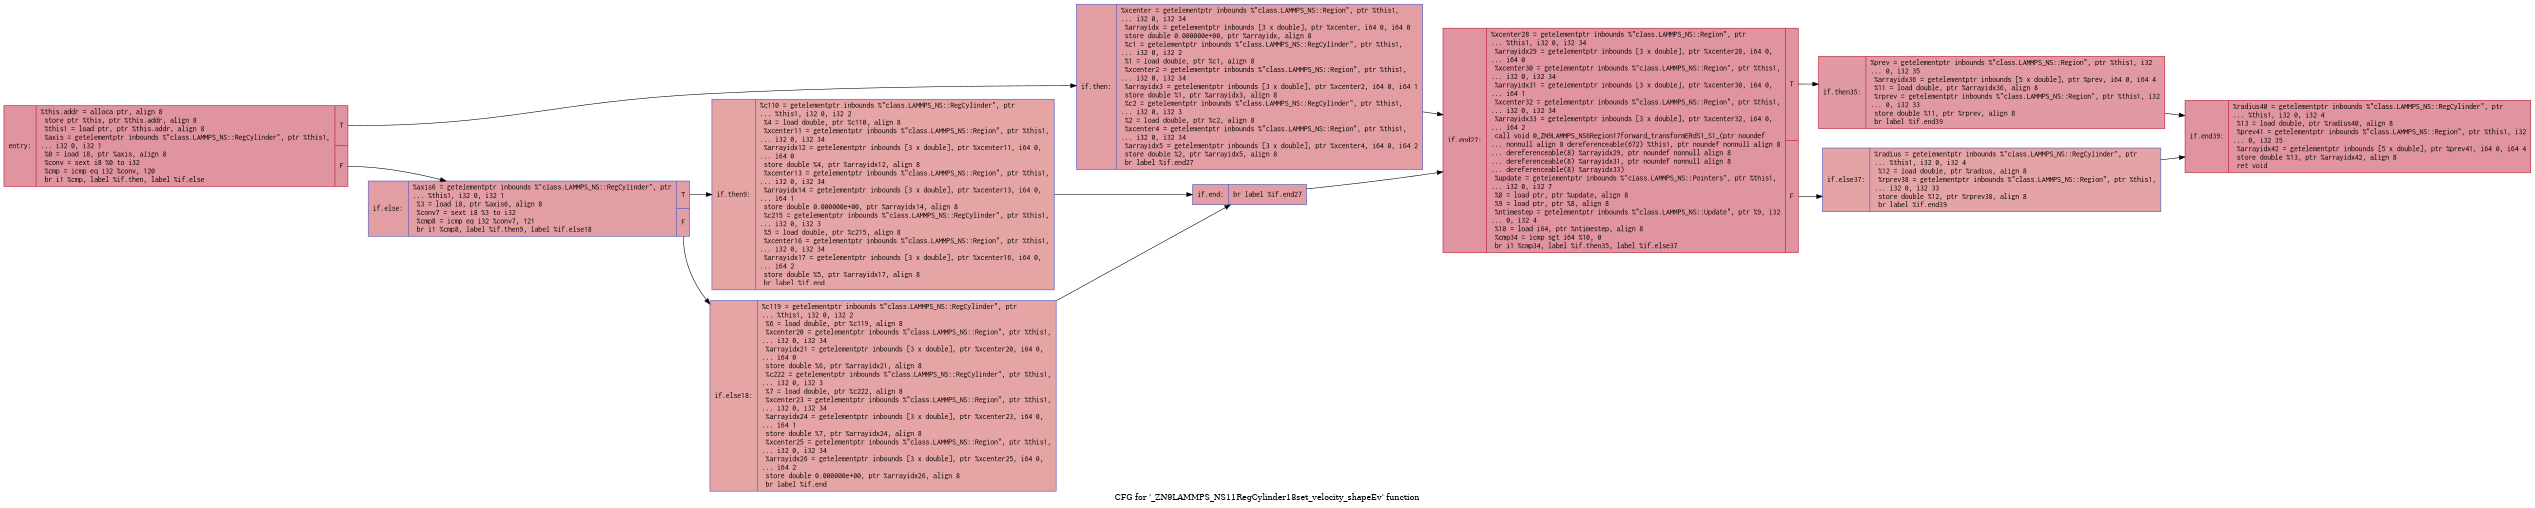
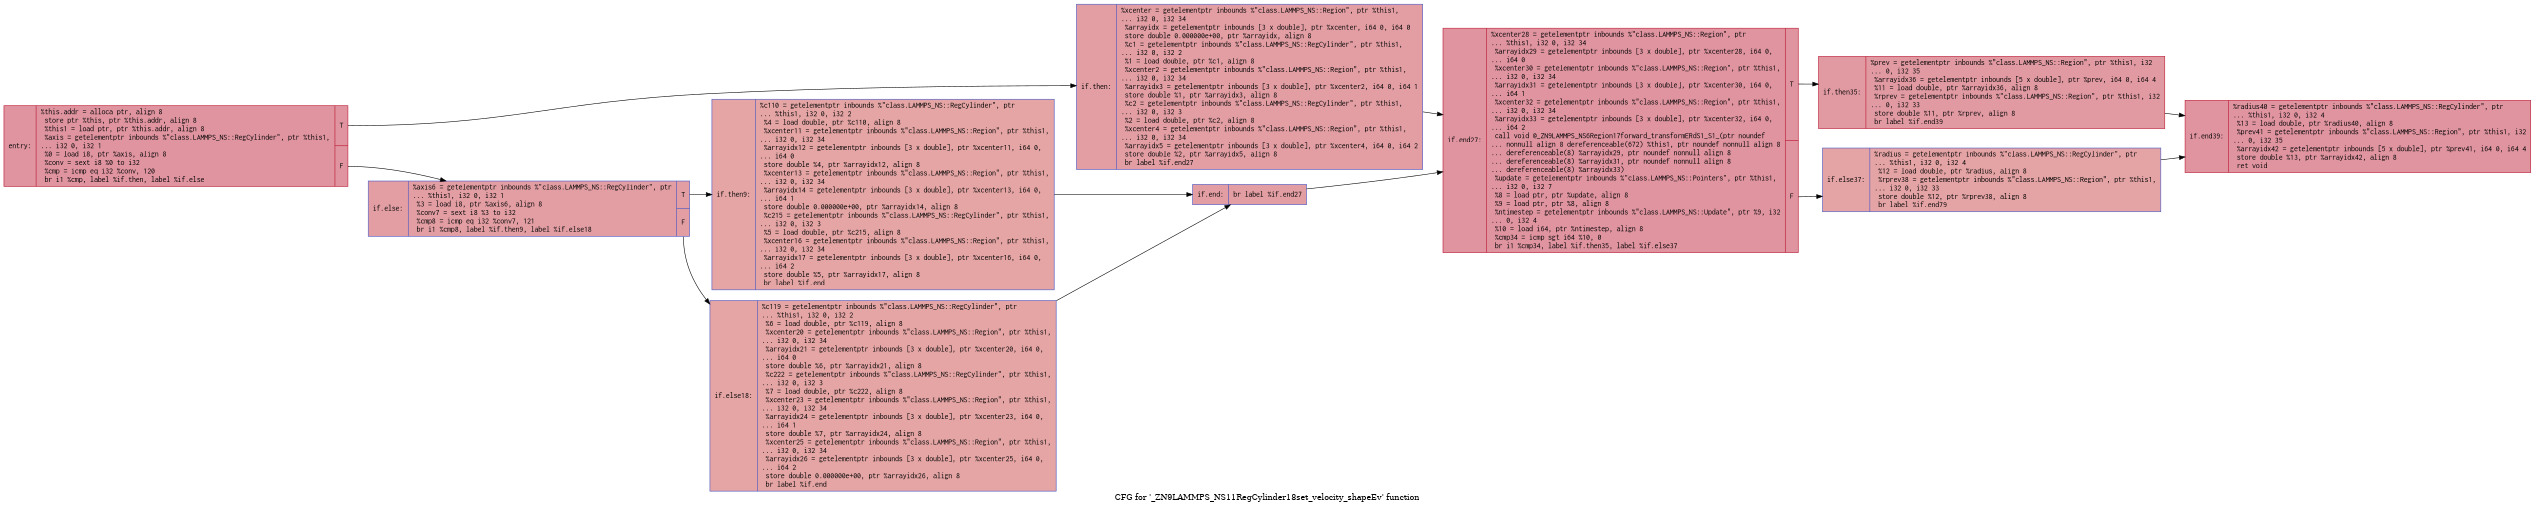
  digraph {
    label="CFG for '_ZN9LAMMPS_NS11RegCylinder18set_velocity_shapeEv' function"
    rankdir=LR
    node [color="#3d50c3ff" fillcolor="#b70d2870" fontname=Courier shape=record style=filled]
    n1 [color="#b70d28ff" label="{entry:\l|  %this.addr = alloca ptr, align 8\l  store ptr %this, ptr %this.addr, align 8\l  %this1 = load ptr, ptr %this.addr, align 8\l  %axis = getelementptr inbounds %\"class.LAMMPS_NS::RegCylinder\", ptr %this1,\l... i32 0, i32 1\l  %0 = load i8, ptr %axis, align 8\l  %conv = sext i8 %0 to i32\l  %cmp = icmp eq i32 %conv, 120\l  br i1 %cmp, label %if.then, label %if.else\l|{<s0>T|<s1>F}}"]
    n2 [fillcolor="#be242e70" label="{if.then:\l|  %xcenter = getelementptr inbounds %\"class.LAMMPS_NS::Region\", ptr %this1,\l... i32 0, i32 34\l  %arrayidx = getelementptr inbounds [3 x double], ptr %xcenter, i64 0, i64 0\l  store double 0.000000e+00, ptr %arrayidx, align 8\l  %c1 = getelementptr inbounds %\"class.LAMMPS_NS::RegCylinder\", ptr %this1,\l... i32 0, i32 2\l  %1 = load double, ptr %c1, align 8\l  %xcenter2 = getelementptr inbounds %\"class.LAMMPS_NS::Region\", ptr %this1,\l... i32 0, i32 34\l  %arrayidx3 = getelementptr inbounds [3 x double], ptr %xcenter2, i64 0, i64 1\l  store double %1, ptr %arrayidx3, align 8\l  %c2 = getelementptr inbounds %\"class.LAMMPS_NS::RegCylinder\", ptr %this1,\l... i32 0, i32 3\l  %2 = load double, ptr %c2, align 8\l  %xcenter4 = getelementptr inbounds %\"class.LAMMPS_NS::Region\", ptr %this1,\l... i32 0, i32 34\l  %arrayidx5 = getelementptr inbounds [3 x double], ptr %xcenter4, i64 0, i64 2\l  store double %2, ptr %arrayidx5, align 8\l  br label %if.end27\l}"]
    n3 [fillcolor="#be242e70" label="{if.else:\l|  %axis6 = getelementptr inbounds %\"class.LAMMPS_NS::RegCylinder\", ptr\l... %this1, i32 0, i32 1\l  %3 = load i8, ptr %axis6, align 8\l  %conv7 = sext i8 %3 to i32\l  %cmp8 = icmp eq i32 %conv7, 121\l  br i1 %cmp8, label %if.then9, label %if.else18\l|{<s0>T|<s1>F}}"]
    n4 [color="#b70d28ff" label="{if.end27:\l|  %xcenter28 = getelementptr inbounds %\"class.LAMMPS_NS::Region\", ptr\l... %this1, i32 0, i32 34\l  %arrayidx29 = getelementptr inbounds [3 x double], ptr %xcenter28, i64 0,\l... i64 0\l  %xcenter30 = getelementptr inbounds %\"class.LAMMPS_NS::Region\", ptr %this1,\l... i32 0, i32 34\l  %arrayidx31 = getelementptr inbounds [3 x double], ptr %xcenter30, i64 0,\l... i64 1\l  %xcenter32 = getelementptr inbounds %\"class.LAMMPS_NS::Region\", ptr %this1,\l... i32 0, i32 34\l  %arrayidx33 = getelementptr inbounds [3 x double], ptr %xcenter32, i64 0,\l... i64 2\l  call void @_ZN9LAMMPS_NS6Region17forward_transformERdS1_S1_(ptr noundef\l... nonnull align 8 dereferenceable(672) %this1, ptr noundef nonnull align 8\l... dereferenceable(8) %arrayidx29, ptr noundef nonnull align 8\l... dereferenceable(8) %arrayidx31, ptr noundef nonnull align 8\l... dereferenceable(8) %arrayidx33)\l  %update = getelementptr inbounds %\"class.LAMMPS_NS::Pointers\", ptr %this1,\l... i32 0, i32 7\l  %8 = load ptr, ptr %update, align 8\l  %9 = load ptr, ptr %8, align 8\l  %ntimestep = getelementptr inbounds %\"class.LAMMPS_NS::Update\", ptr %9, i32\l... 0, i32 4\l  %10 = load i64, ptr %ntimestep, align 8\l  %cmp34 = icmp sgt i64 %10, 0\l  br i1 %cmp34, label %if.then35, label %if.else37\l|{<s0>T|<s1>F}}"]
    n5 [fillcolor="#c5333470" label="{if.then9:\l|  %c110 = getelementptr inbounds %\"class.LAMMPS_NS::RegCylinder\", ptr\l... %this1, i32 0, i32 2\l  %4 = load double, ptr %c110, align 8\l  %xcenter11 = getelementptr inbounds %\"class.LAMMPS_NS::Region\", ptr %this1,\l... i32 0, i32 34\l  %arrayidx12 = getelementptr inbounds [3 x double], ptr %xcenter11, i64 0,\l... i64 0\l  store double %4, ptr %arrayidx12, align 8\l  %xcenter13 = getelementptr inbounds %\"class.LAMMPS_NS::Region\", ptr %this1,\l... i32 0, i32 34\l  %arrayidx14 = getelementptr inbounds [3 x double], ptr %xcenter13, i64 0,\l... i64 1\l  store double 0.000000e+00, ptr %arrayidx14, align 8\l  %c215 = getelementptr inbounds %\"class.LAMMPS_NS::RegCylinder\", ptr %this1,\l... i32 0, i32 3\l  %5 = load double, ptr %c215, align 8\l  %xcenter16 = getelementptr inbounds %\"class.LAMMPS_NS::Region\", ptr %this1,\l... i32 0, i32 34\l  %arrayidx17 = getelementptr inbounds [3 x double], ptr %xcenter16, i64 0,\l... i64 2\l  store double %5, ptr %arrayidx17, align 8\l  br label %if.end\l}"]
    n6 [fillcolor="#c5333470" label="{if.else18:\l|  %c119 = getelementptr inbounds %\"class.LAMMPS_NS::RegCylinder\", ptr\l... %this1, i32 0, i32 2\l  %6 = load double, ptr %c119, align 8\l  %xcenter20 = getelementptr inbounds %\"class.LAMMPS_NS::Region\", ptr %this1,\l... i32 0, i32 34\l  %arrayidx21 = getelementptr inbounds [3 x double], ptr %xcenter20, i64 0,\l... i64 0\l  store double %6, ptr %arrayidx21, align 8\l  %c222 = getelementptr inbounds %\"class.LAMMPS_NS::RegCylinder\", ptr %this1,\l... i32 0, i32 3\l  %7 = load double, ptr %c222, align 8\l  %xcenter23 = getelementptr inbounds %\"class.LAMMPS_NS::Region\", ptr %this1,\l... i32 0, i32 34\l  %arrayidx24 = getelementptr inbounds [3 x double], ptr %xcenter23, i64 0,\l... i64 1\l  store double %7, ptr %arrayidx24, align 8\l  %xcenter25 = getelementptr inbounds %\"class.LAMMPS_NS::Region\", ptr %this1,\l... i32 0, i32 34\l  %arrayidx26 = getelementptr inbounds [3 x double], ptr %xcenter25, i64 0,\l... i64 2\l  store double 0.000000e+00, ptr %arrayidx26, align 8\l  br label %if.end\l}"]
    n7 [color="#b70d28ff" fillcolor="#bb1b2c70" label="{if.then35:\l|  %prev = getelementptr inbounds %\"class.LAMMPS_NS::Region\", ptr %this1, i32\l... 0, i32 35\l  %arrayidx36 = getelementptr inbounds [5 x double], ptr %prev, i64 0, i64 4\l  %11 = load double, ptr %arrayidx36, align 8\l  %rprev = getelementptr inbounds %\"class.LAMMPS_NS::Region\", ptr %this1, i32\l... 0, i32 33\l  store double %11, ptr %rprev, align 8\l  br label %if.end39\l}"]
-   n8 [fillcolor="#c32e3170" label="{if.else37:\l|  %radius = getelementptr inbounds %\"class.LAMMPS_NS::RegCylinder\", ptr\l... %this1, i32 0, i32 4\l  %12 = load double, ptr %radius, align 8\l  %rprev38 = getelementptr inbounds %\"class.LAMMPS_NS::Region\", ptr %this1,\l... i32 0, i32 33\l  store double %12, ptr %rprev38, align 8\l  br label %if.end39\l}"]
+   n8 [fillcolor="#c32e3170" label="{if.else37:\l|  %radius = getelementptr inbounds %\"class.LAMMPS_NS::RegCylinder\", ptr\l... %this1, i32 0, i32 4\l  %12 = load double, ptr %radius, align 8\l  %rprev38 = getelementptr inbounds %\"class.LAMMPS_NS::Region\", ptr %this1,\l... i32 0, i32 33\l  store double %12, ptr %rprev38, align 8\l  br label %if.end79\l}"]
    n9 [fillcolor="#be242e70" label="{if.end:\l|  br label %if.end27\l}"]
    n10 [color="#b70d28ff" label="{if.end39:\l|  %radius40 = getelementptr inbounds %\"class.LAMMPS_NS::RegCylinder\", ptr\l... %this1, i32 0, i32 4\l  %13 = load double, ptr %radius40, align 8\l  %prev41 = getelementptr inbounds %\"class.LAMMPS_NS::Region\", ptr %this1, i32\l... 0, i32 35\l  %arrayidx42 = getelementptr inbounds [5 x double], ptr %prev41, i64 0, i64 4\l  store double %13, ptr %arrayidx42, align 8\l  ret void\l}"]
    n1 -> n2 [tailport=s0]
    n1 -> n3 [tailport=s1]
    n2 -> n4
    n3 -> n5 [tailport=s0]
    n3 -> n6 [tailport=s1]
    n4 -> n7 [tailport=s0]
    n4 -> n8 [tailport=s1]
    n5 -> n9
    n6 -> n9
    n7 -> n10
    n8 -> n10
    n9 -> n4
  }
